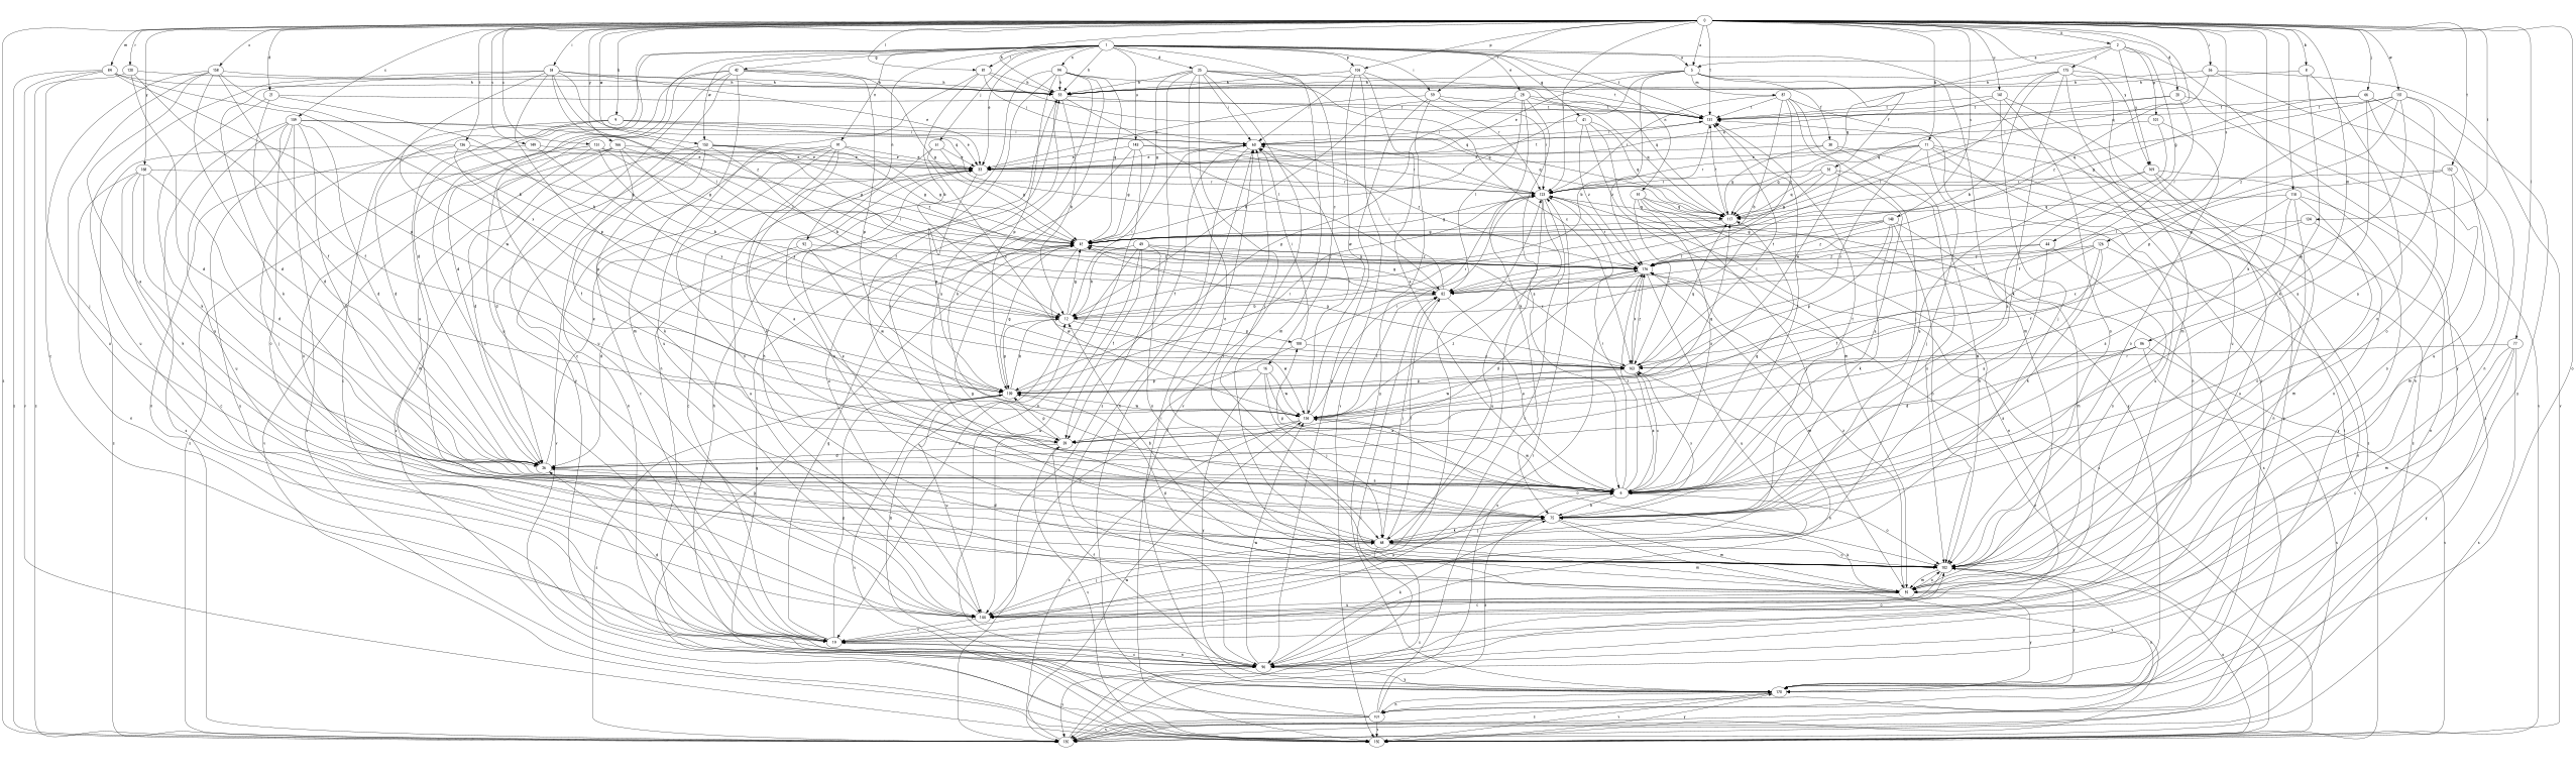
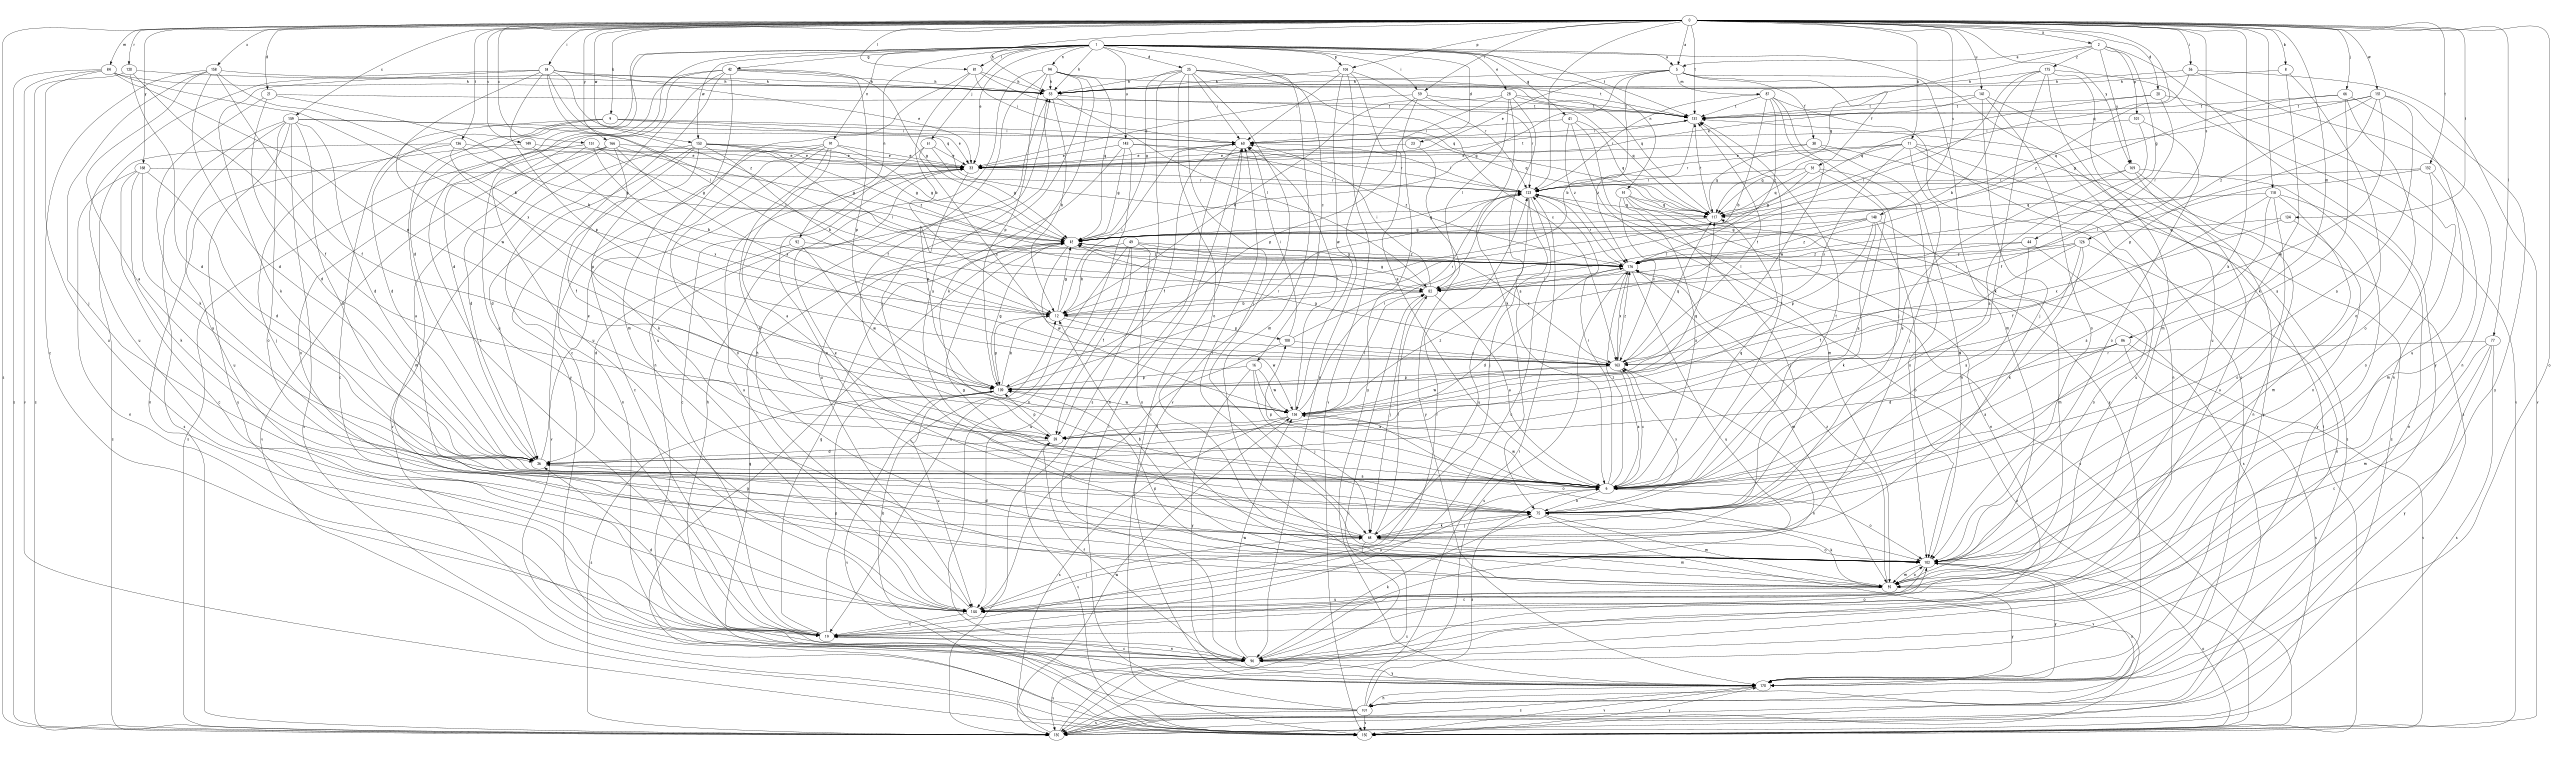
  strict digraph {
    fontname="Roboto Condensed"
    node [fontname="Roboto Condensed"]
    edge [fontname="Roboto Condensed"]
    0
    2
    5
    8
    9
    11
    20
    21
    53
    56
    58
    59
    66
    75
    77
    81
    84
    86
    101
    106
    117
    118
    120
    123
    126
    130
    132
    134
    136
    137
    141
    148
    149
    151
    153
    157
    158
    159
    166
    168
    169
    44
    107
    170
    175
    33
    12
    36
    38
    45
    87
    89
    102
    19
    26
    60
    150
    144
    163
    68
    96
    39
    49
    176
    6
    82
    156
    109
    1
    16
+   23
    25
    28
    41
    42
    67
    91
    92
    94
    95
    143
    108
    0 -> 2 [label=a]
    0 -> 5 [label=a]
    0 -> 8 [label=b]
    0 -> 9 [label=b]
    0 -> 11 [label=b]
    0 -> 20 [label=d]
    0 -> 21 [label=d]
    0 -> 53 [label=h]
    0 -> 56 [label=i]
    0 -> 58 [label=i]
    0 -> 59 [label=i]
    0 -> 66 [label=j]
    0 -> 75 [label=k]
    0 -> 77 [label=l]
    0 -> 81 [label=l]
    0 -> 84 [label=m]
    0 -> 86 [label=m]
    0 -> 101 [label=o]
    0 -> 106 [label=p]
    0 -> 117 [label=q]
    0 -> 118 [label=r]
    0 -> 120 [label=r]
    0 -> 123 [label=r]
    0 -> 126 [label=s]
    0 -> 130 [label=s]
    0 -> 132 [label=t]
    0 -> 134 [label=t]
    0 -> 136 [label=t]
    0 -> 137 [label=t]
    0 -> 141 [label=u]
    0 -> 148 [label=v]
    0 -> 149 [label=v]
    0 -> 151 [label=w]
    0 -> 153 [label=w]
    0 -> 157 [label=x]
    0 -> 158 [label=x]
    0 -> 159 [label=x]
    0 -> 166 [label=y]
    0 -> 168 [label=y]
    0 -> 169 [label=y]
    2 -> 5 [label=a]
    2 -> 117 [label=q]
    2 -> 169 [label=y]
    2 -> 44 [label=g]
    2 -> 107 [label=p]
    2 -> 170 [label=y]
    2 -> 175 [label=z]
    5 -> 53 [label=h]
    5 -> 33 [label=e]
    5 -> 12 [label=b]
    5 -> 36 [label=f]
    5 -> 38 [label=f]
    5 -> 45 [label=g]
    5 -> 87 [label=m]
    5 -> 89 [label=m]
    8 -> 53 [label=h]
    8 -> 75 [label=k]
    8 -> 102 [label=o]
    9 -> 117 [label=q]
    9 -> 33 [label=e]
    9 -> 19 [label=c]
    9 -> 26 [label=d]
    9 -> 60 [label=i]
    9 -> 150 [label=v]
    11 -> 117 [label=q]
    11 -> 123 [label=r]
    11 -> 130 [label=s]
    11 -> 170 [label=y]
    11 -> 33 [label=e]
    11 -> 144 [label=u]
    11 -> 163 [label=x]
    11 -> 68 [label=j]
    20 -> 117 [label=q]
    20 -> 137 [label=t]
    20 -> 96 [label=n]
    20 -> 39 [label=f]
    21 -> 75 [label=k]
    21 -> 137 [label=t]
    21 -> 12 [label=b]
    21 -> 26 [label=d]
    53 -> 137 [label=t]
    53 -> 12 [label=b]
    53 -> 6 [label=a]
    53 -> 82 [label=l]
    56 -> 53 [label=h]
    56 -> 150 [label=v]
    56 -> 96 [label=n]
    56 -> 176 [label=z]
    58 -> 53 [label=h]
    58 -> 75 [label=k]
    58 -> 117 [label=q]
    58 -> 33 [label=e]
    58 -> 144 [label=u]
    58 -> 176 [label=z]
    58 -> 82 [label=l]
    58 -> 156 [label=w]
    58 -> 109 [label=p]
    59 -> 123 [label=r]
    59 -> 137 [label=t]
    59 -> 170 [label=y]
    59 -> 33 [label=e]
    59 -> 96 [label=n]
    66 -> 137 [label=t]
    66 -> 45 [label=g]
    66 -> 102 [label=o]
    66 -> 144 [label=u]
    66 -> 6 [label=a]
    75 -> 137 [label=t]
    75 -> 89 [label=m]
    75 -> 150 [label=v]
    75 -> 163 [label=x]
    75 -> 68 [label=j]
    77 -> 130 [label=s]
    77 -> 170 [label=y]
    77 -> 89 [label=m]
    77 -> 19 [label=c]
    77 -> 163 [label=r]
    81 -> 53 [label=h]
    81 -> 117 [label=q]
    81 -> 12 [label=b]
    81 -> 60 [label=i]
    81 -> 144 [label=u]
    84 -> 53 [label=h]
    84 -> 130 [label=s]
    84 -> 150 [label=v]
    84 -> 144 [label=u]
    84 -> 163 [label=x]
    84 -> 109 [label=p]
    86 -> 130 [label=s]
    86 -> 26 [label=d]
    86 -> 150 [label=v]
    86 -> 163 [label=x]
    86 -> 6 [label=a]
    101 -> 53 [label=h]
    101 -> 123 [label=r]
    101 -> 130 [label=s]
    101 -> 12 [label=b]
    101 -> 102 [label=o]
    101 -> 60 [label=i]
    101 -> 150 [label=v]
    101 -> 6 [label=a]
    106 -> 53 [label=h]
    106 -> 123 [label=r]
    106 -> 60 [label=i]
    106 -> 150 [label=v]
    106 -> 6 [label=a]
    106 -> 156 [label=w]
    117 -> 137 [label=t]
    117 -> 45 [label=g]
    118 -> 117 [label=q]
    118 -> 89 [label=m]
    118 -> 102 [label=o]
    118 -> 96 [label=n]
    118 -> 39 [label=f]
    118 -> 6 [label=a]
    120 -> 53 [label=h]
    120 -> 130 [label=s]
    120 -> 26 [label=d]
    120 -> 39 [label=f]
    123 -> 117 [label=q]
    123 -> 45 [label=g]
    123 -> 19 [label=c]
    123 -> 60 [label=i]
    123 -> 150 [label=v]
    123 -> 144 [label=u]
    123 -> 68 [label=j]
    126 -> 75 [label=k]
    126 -> 96 [label=n]
    126 -> 39 [label=f]
    126 -> 176 [label=z]
    126 -> 6 [label=a]
    126 -> 82 [label=l]
    130 -> 82 [label=l]
    130 -> 156 [label=w]
    132 -> 123 [label=r]
    132 -> 89 [label=m]
    132 -> 102 [label=o]
    132 -> 82 [label=l]
    134 -> 45 [label=g]
    134 -> 102 [label=o]
    134 -> 163 [label=x]
    136 -> 130 [label=s]
    136 -> 33 [label=e]
    136 -> 45 [label=g]
    136 -> 68 [label=j]
    136 -> 109 [label=p]
    137 -> 60 [label=i]
    137 -> 176 [label=z]
    141 -> 130 [label=s]
    141 -> 137 [label=t]
    141 -> 33 [label=e]
    141 -> 102 [label=o]
    141 -> 68 [label=j]
    148 -> 75 [label=k]
    148 -> 45 [label=g]
    148 -> 89 [label=m]
    148 -> 102 [label=o]
    148 -> 176 [label=z]
    148 -> 82 [label=l]
    148 -> 109 [label=p]
    149 -> 33 [label=e]
    149 -> 163 [label=x]
    149 -> 96 [label=n]
    151 -> 117 [label=q]
    151 -> 137 [label=t]
    151 -> 170 [label=y]
    151 -> 176 [label=z]
    151 -> 6 [label=a]
    151 -> 156 [label=w]
    151 -> 109 [label=p]
    153 -> 75 [label=k]
    153 -> 33 [label=e]
    153 -> 12 [label=b]
    153 -> 45 [label=g]
    153 -> 89 [label=m]
    153 -> 26 [label=d]
    153 -> 150 [label=v]
    153 -> 176 [label=z]
    153 -> 82 [label=l]
    157 -> 130 [label=s]
    157 -> 33 [label=e]
    157 -> 12 [label=b]
    157 -> 45 [label=g]
    157 -> 6 [label=a]
    158 -> 53 [label=h]
    158 -> 12 [label=b]
    158 -> 19 [label=c]
    158 -> 26 [label=d]
    158 -> 68 [label=j]
    158 -> 39 [label=f]
    158 -> 6 [label=a]
    159 -> 130 [label=s]
    159 -> 170 [label=y]
    159 -> 102 [label=o]
    159 -> 26 [label=d]
    159 -> 60 [label=i]
    159 -> 150 [label=v]
    159 -> 144 [label=u]
    159 -> 6 [label=a]
    159 -> 82 [label=l]
    166 -> 33 [label=e]
    166 -> 45 [label=g]
    166 -> 102 [label=o]
    166 -> 26 [label=d]
    166 -> 150 [label=v]
    166 -> 163 [label=x]
    166 -> 39 [label=f]
    168 -> 75 [label=k]
    168 -> 123 [label=r]
    168 -> 19 [label=c]
    168 -> 26 [label=d]
    168 -> 96 [label=n]
    168 -> 6 [label=a]
    169 -> 123 [label=r]
    169 -> 170 [label=y]
    169 -> 144 [label=u]
    169 -> 96 [label=n]
    169 -> 6 [label=a]
    44 -> 75 [label=k]
    44 -> 102 [label=o]
    44 -> 176 [label=z]
    44 -> 82 [label=l]
    107 -> 102 [label=o]
    107 -> 60 [label=i]
    107 -> 6 [label=a]
    170 -> 101 [label=h]
    170 -> 130 [label=s]
    170 -> 45 [label=g]
    170 -> 60 [label=i]
    170 -> 150 [label=v]
    175 -> 53 [label=h]
    175 -> 75 [label=k]
    175 -> 12 [label=b]
    175 -> 89 [label=m]
    175 -> 150 [label=v]
    175 -> 144 [label=u]
    175 -> 82 [label=l]
    33 -> 123 [label=r]
    33 -> 137 [label=t]
    33 -> 19 [label=c]
    33 -> 144 [label=u]
    33 -> 109 [label=p]
    12 -> 45 [label=g]
    12 -> 60 [label=i]
    12 -> 156 [label=w]
    12 -> 109 [label=p]
    12 -> 108 [label=p]
    36 -> 117 [label=q]
    36 -> 123 [label=r]
    36 -> 45 [label=g]
    36 -> 102 [label=o]
    36 -> 6 [label=a]
    38 -> 117 [label=q]
    38 -> 130 [label=s]
    38 -> 33 [label=e]
    38 -> 102 [label=o]
    45 -> 176 [label=z]
    45 -> 156 [label=w]
    87 -> 123 [label=r]
    87 -> 137 [label=t]
    87 -> 12 [label=b]
    87 -> 68 [label=j]
    87 -> 96 [label=n]
    87 -> 176 [label=z]
    87 -> 156 [label=w]
    89 -> 75 [label=k]
    89 -> 170 [label=y]
    89 -> 102 [label=o]
    89 -> 144 [label=u]
    89 -> 176 [label=z]
    89 -> 109 [label=p]
    102 -> 170 [label=y]
    102 -> 12 [label=b]
    102 -> 89 [label=m]
    102 -> 19 [label=c]
    102 -> 60 [label=i]
    19 -> 123 [label=r]
    19 -> 45 [label=g]
    19 -> 102 [label=o]
    19 -> 26 [label=d]
    19 -> 96 [label=n]
    19 -> 109 [label=p]
    26 -> 33 [label=e]
    26 -> 6 [label=a]
    60 -> 33 [label=e]
    60 -> 96 [label=n]
    60 -> 39 [label=f]
    150 -> 137 [label=t]
    150 -> 170 [label=y]
    150 -> 45 [label=g]
    150 -> 102 [label=o]
    150 -> 176 [label=z]
    144 -> 53 [label=h]
    144 -> 19 [label=c]
    144 -> 68 [label=j]
    163 -> 117 [label=q]
    163 -> 137 [label=t]
    163 -> 45 [label=g]
    163 -> 96 [label=n]
    163 -> 176 [label=z]
    163 -> 6 [label=a]
    163 -> 156 [label=w]
    163 -> 109 [label=p]
    68 -> 75 [label=k]
    68 -> 130 [label=s]
    68 -> 33 [label=e]
    68 -> 45 [label=g]
    68 -> 89 [label=m]
    68 -> 102 [label=o]
    68 -> 26 [label=d]
    68 -> 82 [label=l]
    96 -> 75 [label=k]
    96 -> 130 [label=s]
    96 -> 170 [label=y]
    96 -> 19 [label=c]
    96 -> 39 [label=f]
    96 -> 156 [label=w]
    39 -> 26 [label=d]
    39 -> 150 [label=v]
    39 -> 109 [label=p]
    49 -> 12 [label=b]
    49 -> 102 [label=o]
    49 -> 19 [label=c]
    49 -> 144 [label=u]
    49 -> 163 [label=x]
    49 -> 39 [label=f]
    49 -> 176 [label=z]
    176 -> 123 [label=r]
    176 -> 130 [label=s]
    176 -> 45 [label=g]
    176 -> 89 [label=m]
    176 -> 26 [label=d]
    176 -> 144 [label=u]
    176 -> 163 [label=x]
    176 -> 82 [label=l]
    6 -> 75 [label=k]
    6 -> 117 [label=q]
    6 -> 123 [label=r]
    6 -> 137 [label=t]
    6 -> 102 [label=o]
    6 -> 144 [label=u]
    6 -> 163 [label=x]
    6 -> 176 [label=z]
    6 -> 156 [label=w]
    6 -> 108 [label=p]
    82 -> 12 [label=b]
    82 -> 45 [label=g]
    82 -> 60 [label=i]
    82 -> 68 [label=j]
    82 -> 6 [label=a]
    156 -> 117 [label=q]
    156 -> 123 [label=r]
    156 -> 130 [label=s]
    156 -> 102 [label=o]
    156 -> 60 [label=i]
    156 -> 39 [label=f]
    156 -> 176 [label=z]
    156 -> 82 [label=l]
    109 -> 123 [label=r]
    109 -> 130 [label=s]
    109 -> 12 [label=b]
    109 -> 45 [label=g]
    109 -> 150 [label=v]
    109 -> 144 [label=u]
    109 -> 156 [label=w]
    1 -> 5 [label=a]
    1 -> 53 [label=h]
    1 -> 59 [label=i]
    1 -> 81 [label=l]
    1 -> 101 [label=o]
    1 -> 106 [label=p]
    1 -> 137 [label=t]
    1 -> 153 [label=w]
    1 -> 33 [label=e]
    1 -> 19 [label=c]
    1 -> 26 [label=d]
    1 -> 144 [label=u]
    1 -> 16 [label=c]
+   1 -> 23 [label=d]
    1 -> 25 [label=d]
    1 -> 28 [label=e]
    1 -> 41 [label=g]
    1 -> 42 [label=g]
    1 -> 67 [label=j]
    1 -> 91 [label=n]
    1 -> 92 [label=n]
    1 -> 94 [label=n]
    1 -> 95 [label=n]
    1 -> 143 [label=u]
    16 -> 170 [label=y]
    16 -> 68 [label=j]
    16 -> 6 [label=a]
    16 -> 156 [label=w]
    16 -> 109 [label=p]
+   23 -> 170 [label=y]
+   23 -> 33 [label=e]
    25 -> 53 [label=h]
    25 -> 130 [label=s]
    25 -> 137 [label=t]
    25 -> 45 [label=g]
    25 -> 89 [label=m]
    25 -> 102 [label=o]
    25 -> 60 [label=i]
    25 -> 150 [label=v]
    25 -> 163 [label=x]
    25 -> 68 [label=j]
    28 -> 75 [label=k]
    28 -> 117 [label=q]
    28 -> 137 [label=t]
    28 -> 12 [label=b]
    28 -> 6 [label=a]
    28 -> 82 [label=l]
    28 -> 109 [label=p]
    41 -> 117 [label=q]
    41 -> 170 [label=y]
    41 -> 89 [label=m]
    41 -> 60 [label=i]
    41 -> 176 [label=z]
    42 -> 53 [label=h]
    42 -> 170 [label=y]
    42 -> 45 [label=g]
    42 -> 89 [label=m]
    42 -> 19 [label=c]
    42 -> 26 [label=d]
    42 -> 144 [label=u]
    42 -> 109 [label=p]
    67 -> 33 [label=e]
    67 -> 45 [label=g]
    67 -> 102 [label=o]
    67 -> 163 [label=x]
    91 -> 75 [label=k]
    91 -> 33 [label=e]
    91 -> 45 [label=g]
    91 -> 102 [label=o]
    91 -> 19 [label=c]
    91 -> 96 [label=n]
    91 -> 6 [label=a]
    92 -> 26 [label=d]
    92 -> 176 [label=z]
    92 -> 156 [label=w]
    94 -> 53 [label=h]
    94 -> 75 [label=k]
    94 -> 117 [label=q]
    94 -> 45 [label=g]
    94 -> 68 [label=j]
    94 -> 96 [label=n]
    94 -> 39 [label=f]
    94 -> 109 [label=p]
    95 -> 117 [label=q]
    95 -> 130 [label=s]
    95 -> 163 [label=x]
    95 -> 68 [label=j]
    95 -> 96 [label=n]
    95 -> 6 [label=a]
    143 -> 123 [label=r]
    143 -> 33 [label=e]
    143 -> 45 [label=g]
    143 -> 144 [label=u]
    143 -> 96 [label=n]
    143 -> 176 [label=z]
    108 -> 123 [label=r]
    108 -> 60 [label=i]
    108 -> 144 [label=u]
    108 -> 163 [label=x]
  }
